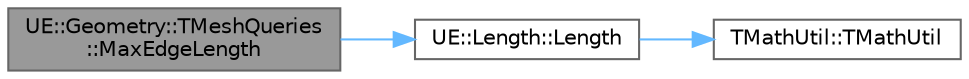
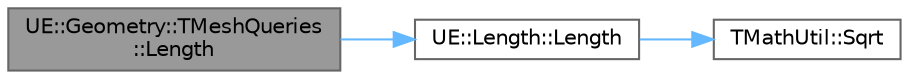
  digraph {
    rankdir=LR
    node [color=grey40 fillcolor=white fontname=Helvetica fontsize=10 shape=box style=filled]
    edge [color=steelblue1 fontname=Helvetica fontsize=10 labelfontname=Helvetica labelfontsize=10 style=solid]
-   n1 [color=gray40 fillcolor=grey60 fontcolor=black height=0.2 label="UE::Geometry::TMeshQueries\l::MaxEdgeLength" width=0.4]
+   n1 [color=gray40 fillcolor=grey60 fontcolor=black height=0.2 label="UE::Geometry::TMeshQueries\l::Length" width=0.4]
    n2 [height=0.2 label="UE::Length::Length" width=0.4]
-   n3 [height=0.2 label="TMathUtil::TMathUtil" width=0.4]
+   n3 [height=0.2 label="TMathUtil::Sqrt" width=0.4]
    n1 -> n2
    n2 -> n3
  }
